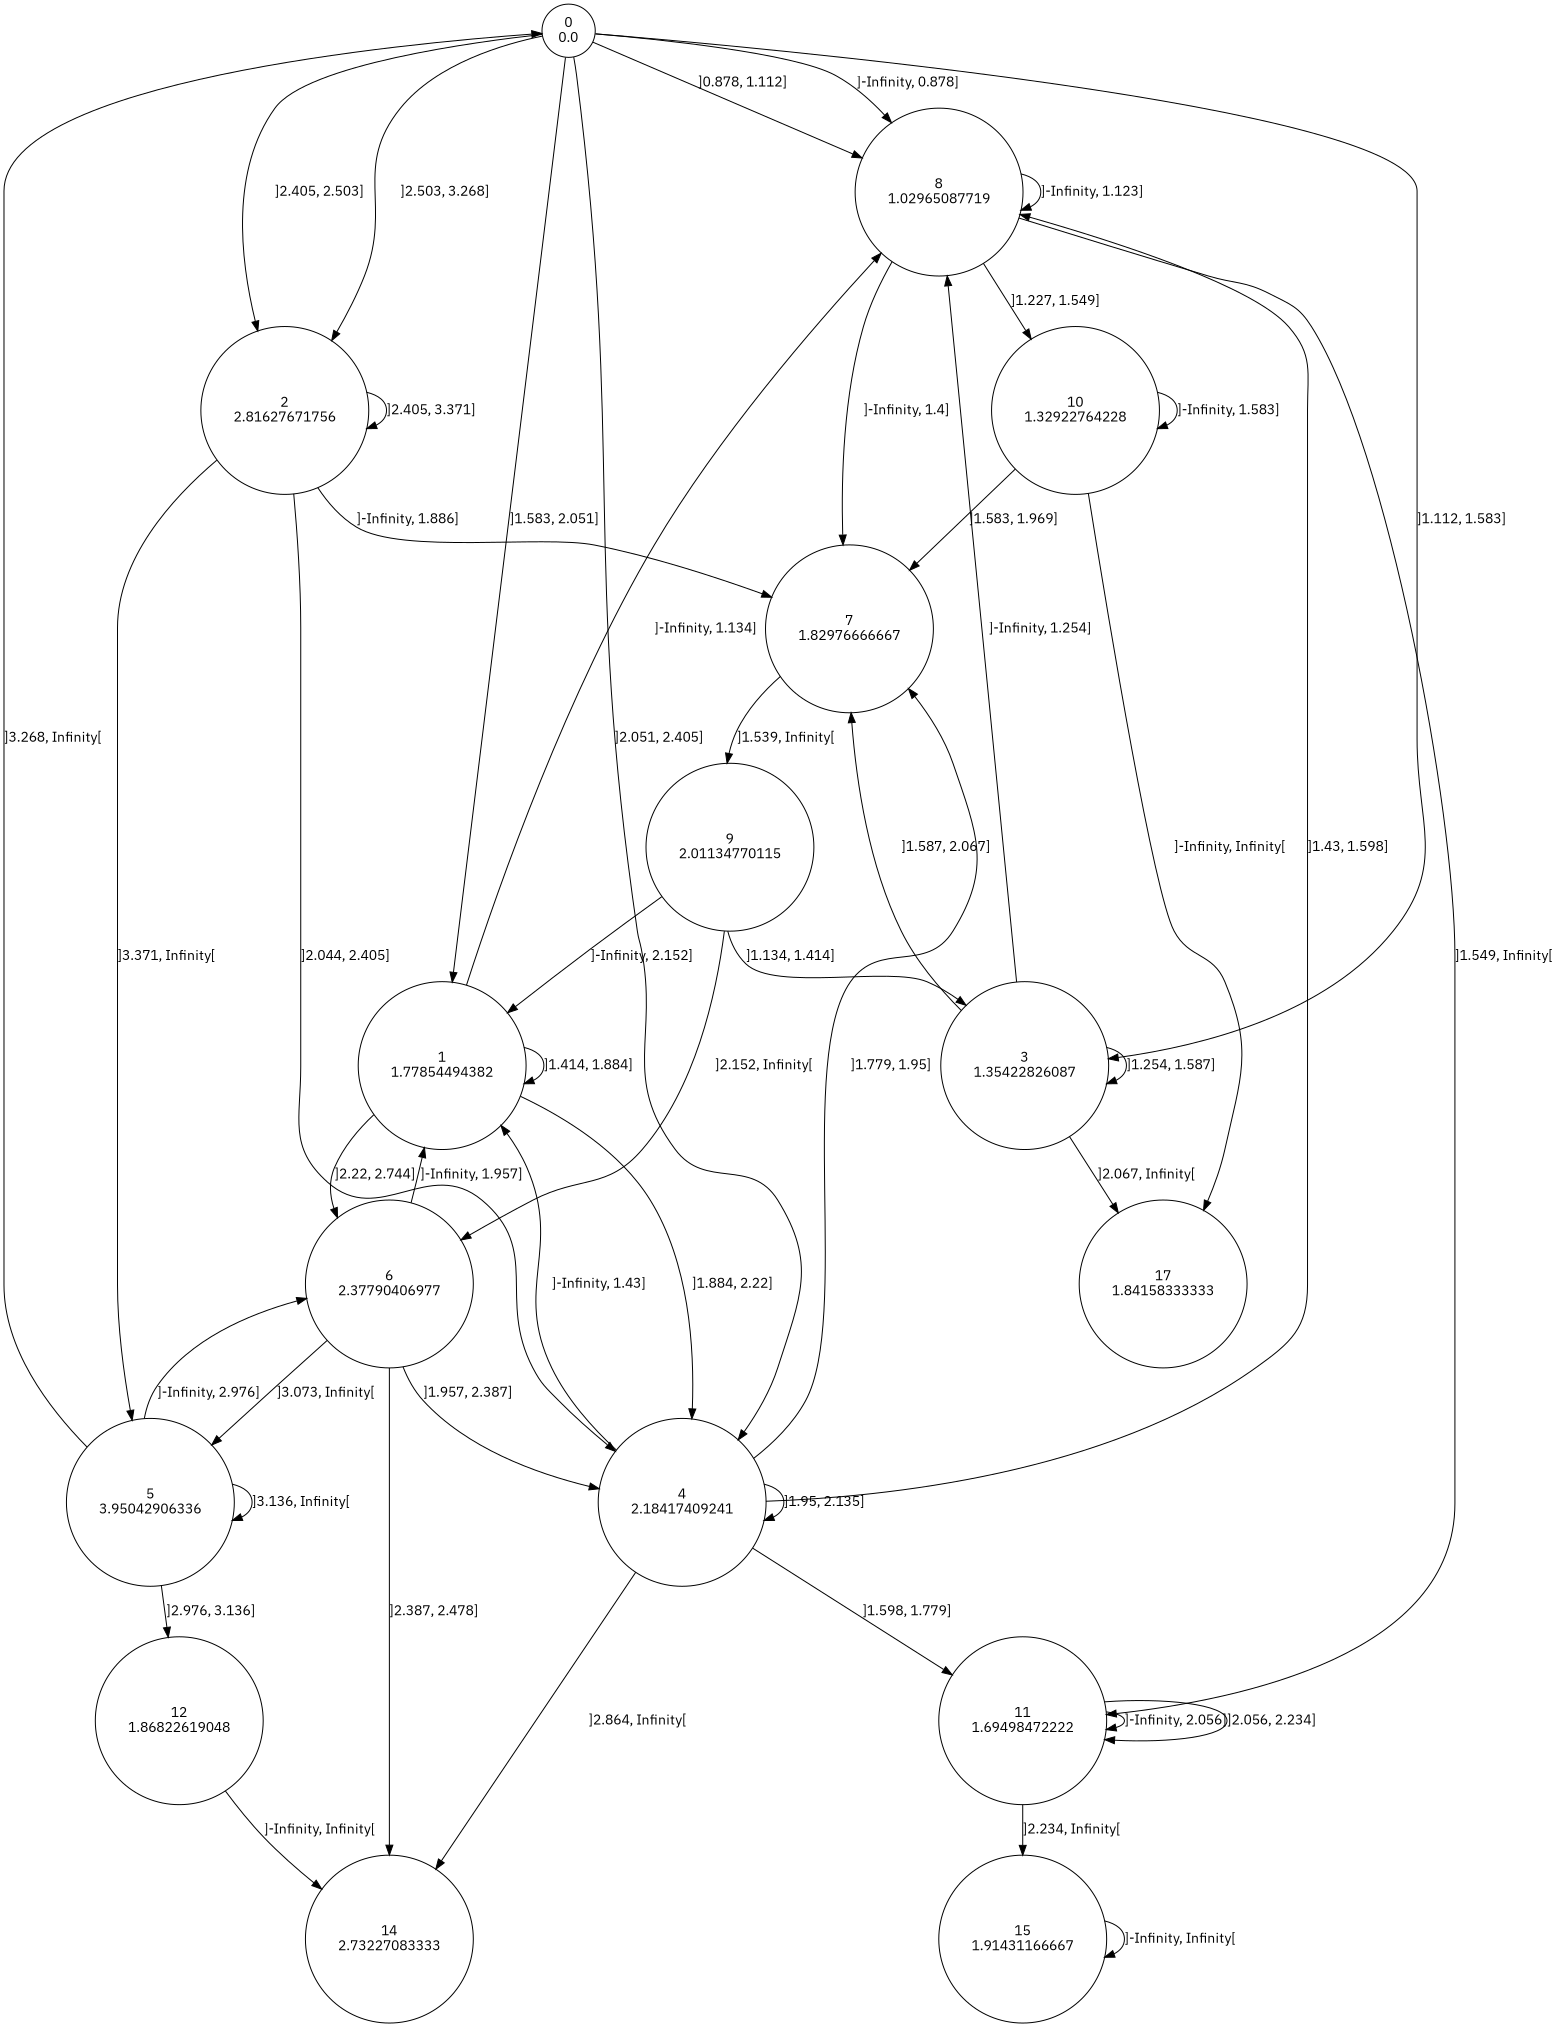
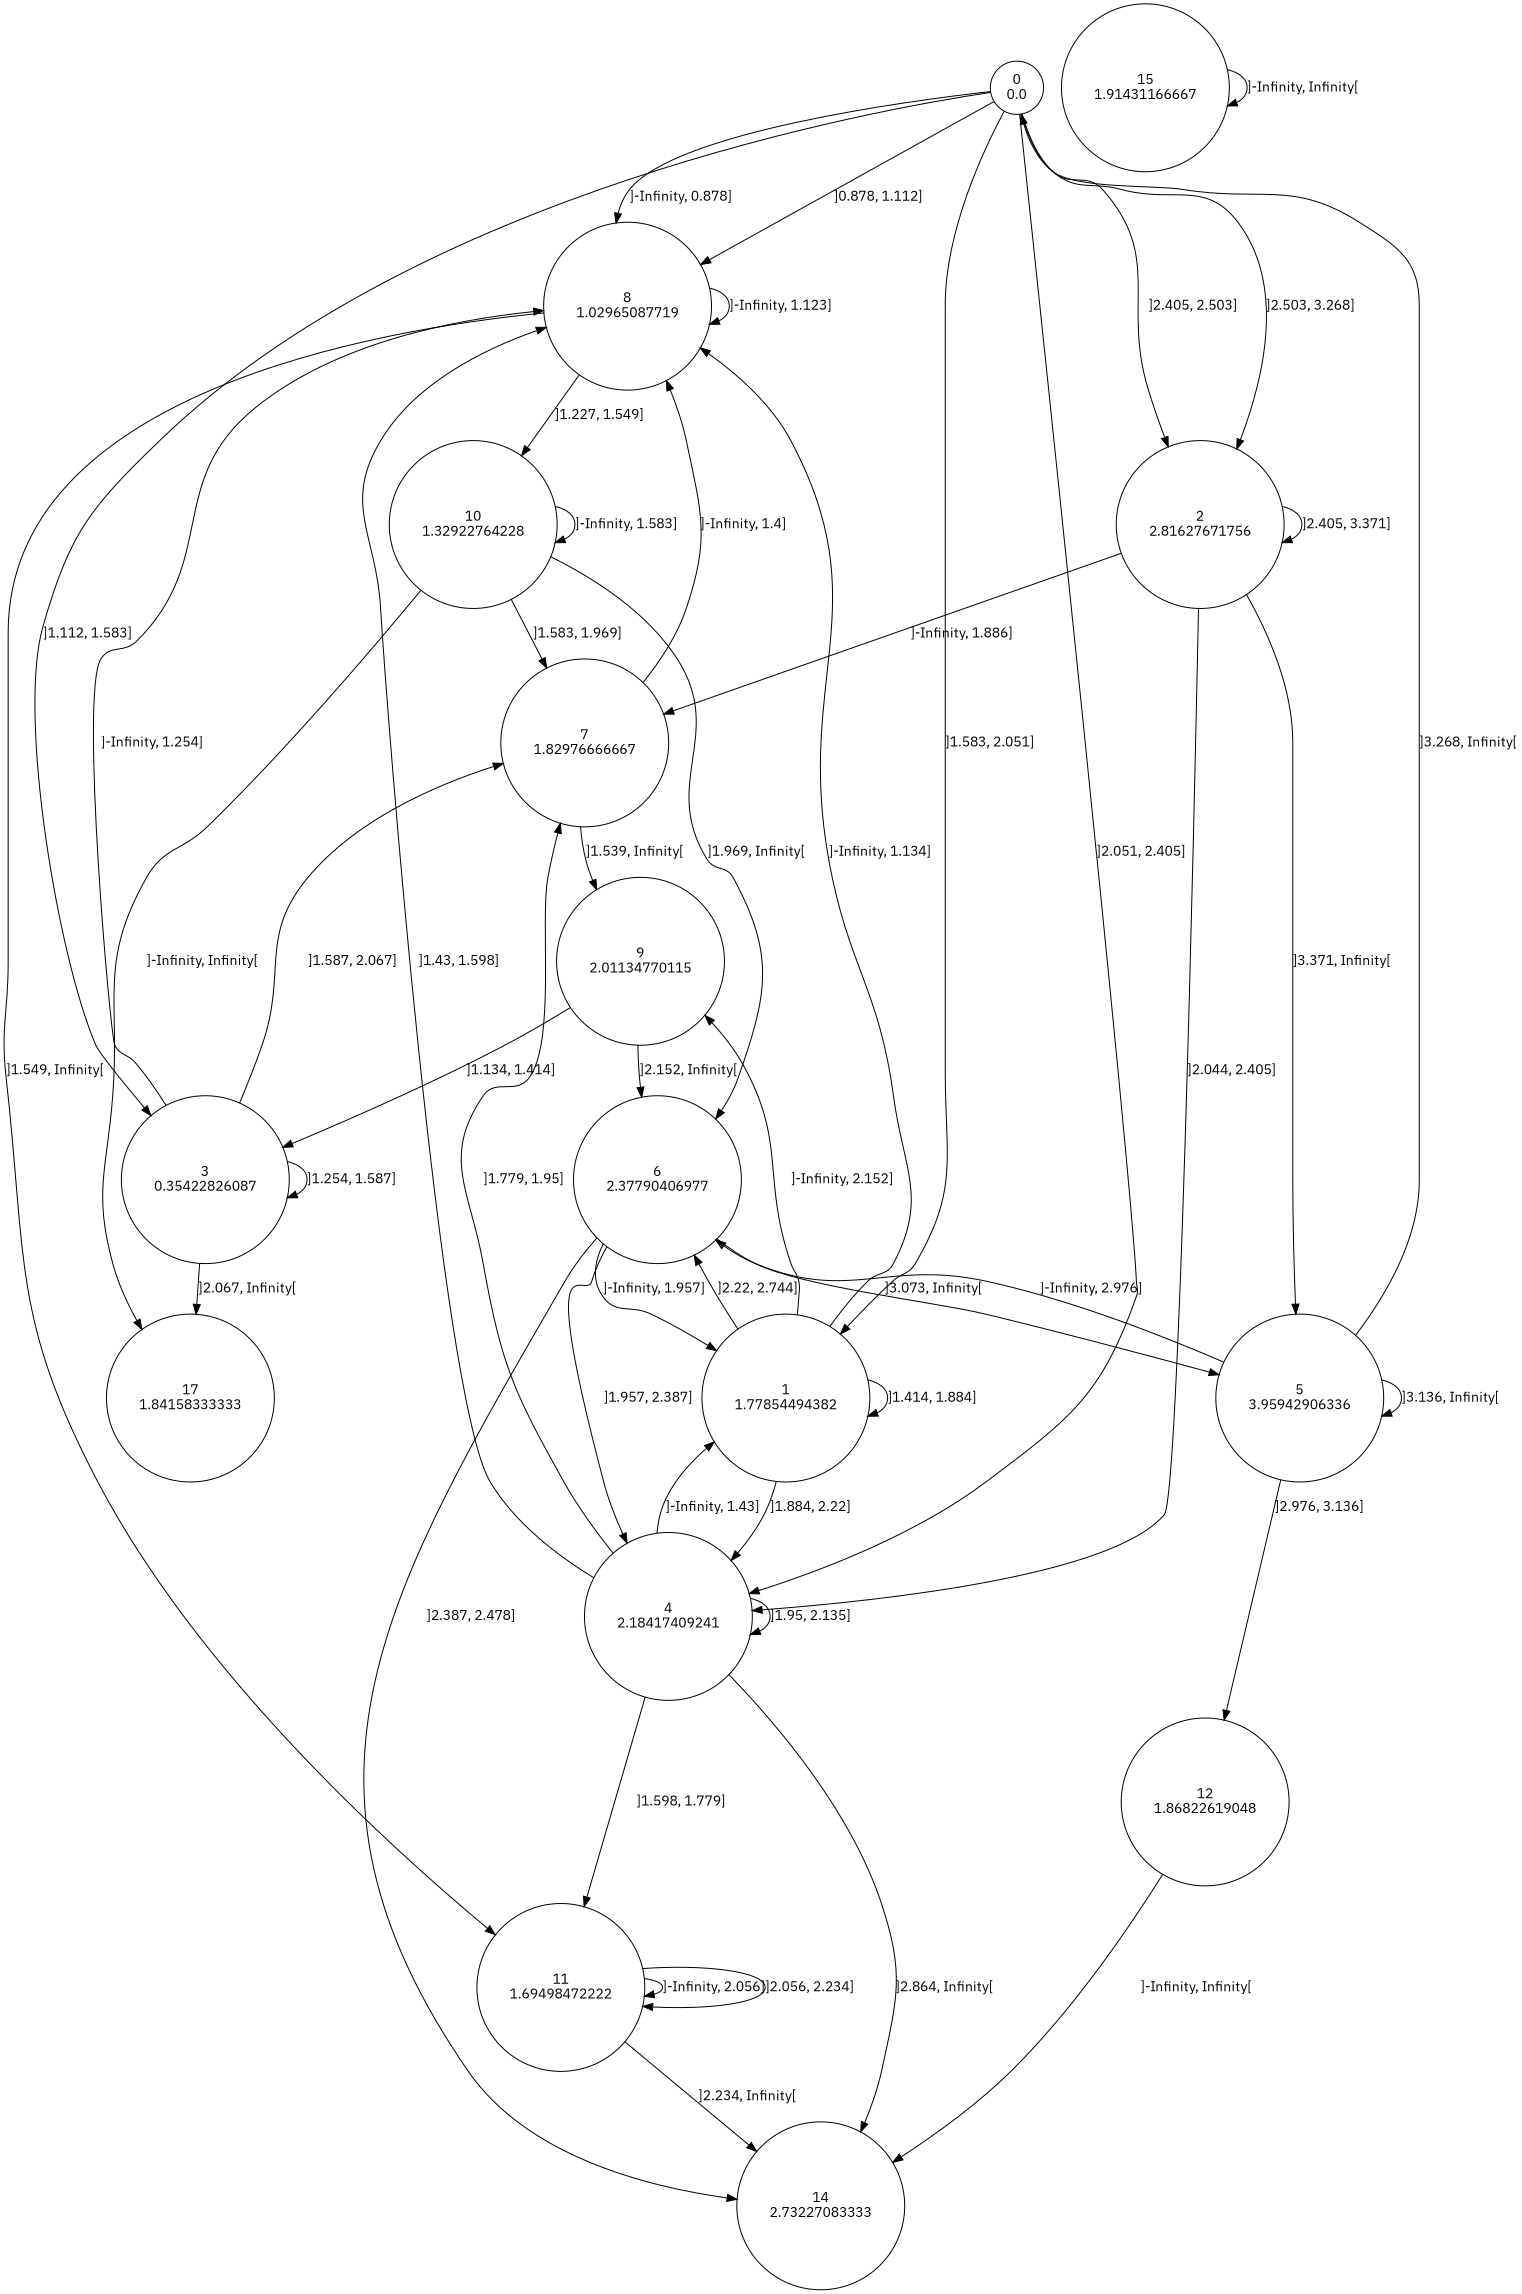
  digraph {
    fontname="IBM Plex Sans"
    node [fontname="IBM Plex Sans" shape=circle]
    edge [fontname="IBM Plex Sans"]
    n1 [label="0\n0.0"]
    n2 [label="8\n1.02965087719"]
-   n3 [label="3\n1.35422826087"]
+   n3 [label="3\n0.35422826087"]
    n4 [label="1\n1.77854494382"]
    n5 [label="4\n2.18417409241"]
    n6 [label="2\n2.81627671756"]
    n7 [label="11\n1.69498472222"]
    n8 [label="10\n1.32922764228"]
    n9 [label="7\n1.82976666667"]
    n10 [label="17\n1.84158333333"]
    n11 [label="6\n2.37790406977"]
    n12 [label="14\n2.73227083333"]
-   n13 [label="5\n3.95042906336"]
+   n13 [label="5\n3.95942906336"]
    n14 [label="12\n1.86822619048"]
    n15 [label="15\n1.91431166667"]
    n16 [label="9\n2.01134770115"]
    n1 -> n2 [label="]-Infinity, 0.878]"]
    n1 -> n2 [label="]0.878, 1.112]"]
    n1 -> n3 [label="]1.112, 1.583]"]
    n1 -> n4 [label="]1.583, 2.051]"]
    n1 -> n5 [label="]2.051, 2.405]"]
    n1 -> n6 [label="]2.405, 2.503]"]
    n1 -> n6 [label="]2.503, 3.268]"]
    n2 -> n2 [label="]-Infinity, 1.123]"]
    n2 -> n7 [label="]1.549, Infinity["]
    n2 -> n8 [label="]1.227, 1.549]"]
    n3 -> n2 [label="]-Infinity, 1.254]"]
    n3 -> n3 [label="]1.254, 1.587]"]
    n3 -> n9 [label="]1.587, 2.067]"]
    n3 -> n10 [label="]2.067, Infinity["]
    n4 -> n2 [label="]-Infinity, 1.134]"]
    n4 -> n4 [label="]1.414, 1.884]"]
    n4 -> n5 [label="]1.884, 2.22]"]
    n4 -> n11 [label="]2.22, 2.744]"]
    n5 -> n2 [label="]1.43, 1.598]"]
    n5 -> n4 [label="]-Infinity, 1.43]"]
    n5 -> n5 [label="]1.95, 2.135]"]
    n5 -> n7 [label="]1.598, 1.779]"]
    n5 -> n9 [label="]1.779, 1.95]"]
    n5 -> n12 [label="]2.864, Infinity["]
    n6 -> n5 [label="]2.044, 2.405]"]
    n6 -> n6 [label="]2.405, 3.371]"]
    n6 -> n9 [label="]-Infinity, 1.886]"]
    n6 -> n13 [label="]3.371, Infinity["]
    n7 -> n7 [label="]-Infinity, 2.056]"]
    n7 -> n7 [label="]2.056, 2.234]"]
-   n7 -> n15 [label="]2.234, Infinity["]
+   n7 -> n12 [label="]2.234, Infinity["]
    n8 -> n8 [label="]-Infinity, 1.583]"]
    n8 -> n9 [label="]1.583, 1.969]"]
    n8 -> n10 [label="]-Infinity, Infinity["]
-   n2 -> n9 [label="]-Infinity, 1.4]"]
+   n8 -> n11 [label="]1.969, Infinity["]
+   n9 -> n2 [label="]-Infinity, 1.4]"]
    n9 -> n16 [label="]1.539, Infinity["]
    n11 -> n4 [label="]-Infinity, 1.957]"]
    n11 -> n5 [label="]1.957, 2.387]"]
    n11 -> n12 [label="]2.387, 2.478]"]
    n11 -> n13 [label="]3.073, Infinity["]
    n13 -> n1 [label="]3.268, Infinity["]
    n13 -> n11 [label="]-Infinity, 2.976]"]
    n13 -> n13 [label="]3.136, Infinity["]
    n13 -> n14 [label="]2.976, 3.136]"]
    n14 -> n12 [label="]-Infinity, Infinity["]
    n15 -> n15 [label="]-Infinity, Infinity["]
    n16 -> n3 [label="]1.134, 1.414]"]
-   n16 -> n4 [label="]-Infinity, 2.152]"]
+   n4 -> n16 [label="]-Infinity, 2.152]"]
    n16 -> n11 [label="]2.152, Infinity["]
  }
